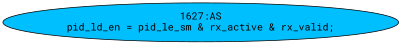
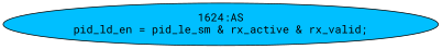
  strict digraph {
    fontname="Roboto Mono"
-   n1 [ast="<pyverilog.vparser.ast.Assign object at 0x7f13b5578f10>" def_var="['pid_ld_en']" fillcolor=deepskyblue label="1627:AS\npid_ld_en = pid_le_sm & rx_active & rx_valid;" statements="[]" style=filled typ=Assign use_var="['pid_le_sm', 'rx_active', 'rx_valid']" fontname="Roboto Mono"]
+   n1 [ast="<pyverilog.vparser.ast.Assign object at 0x7f13b5578f10>" def_var="['pid_ld_en']" fillcolor=deepskyblue label="1624:AS\npid_ld_en = pid_le_sm & rx_active & rx_valid;" statements="[]" style=filled typ=Assign use_var="['pid_le_sm', 'rx_active', 'rx_valid']" fontname="Roboto Mono"]
  }
